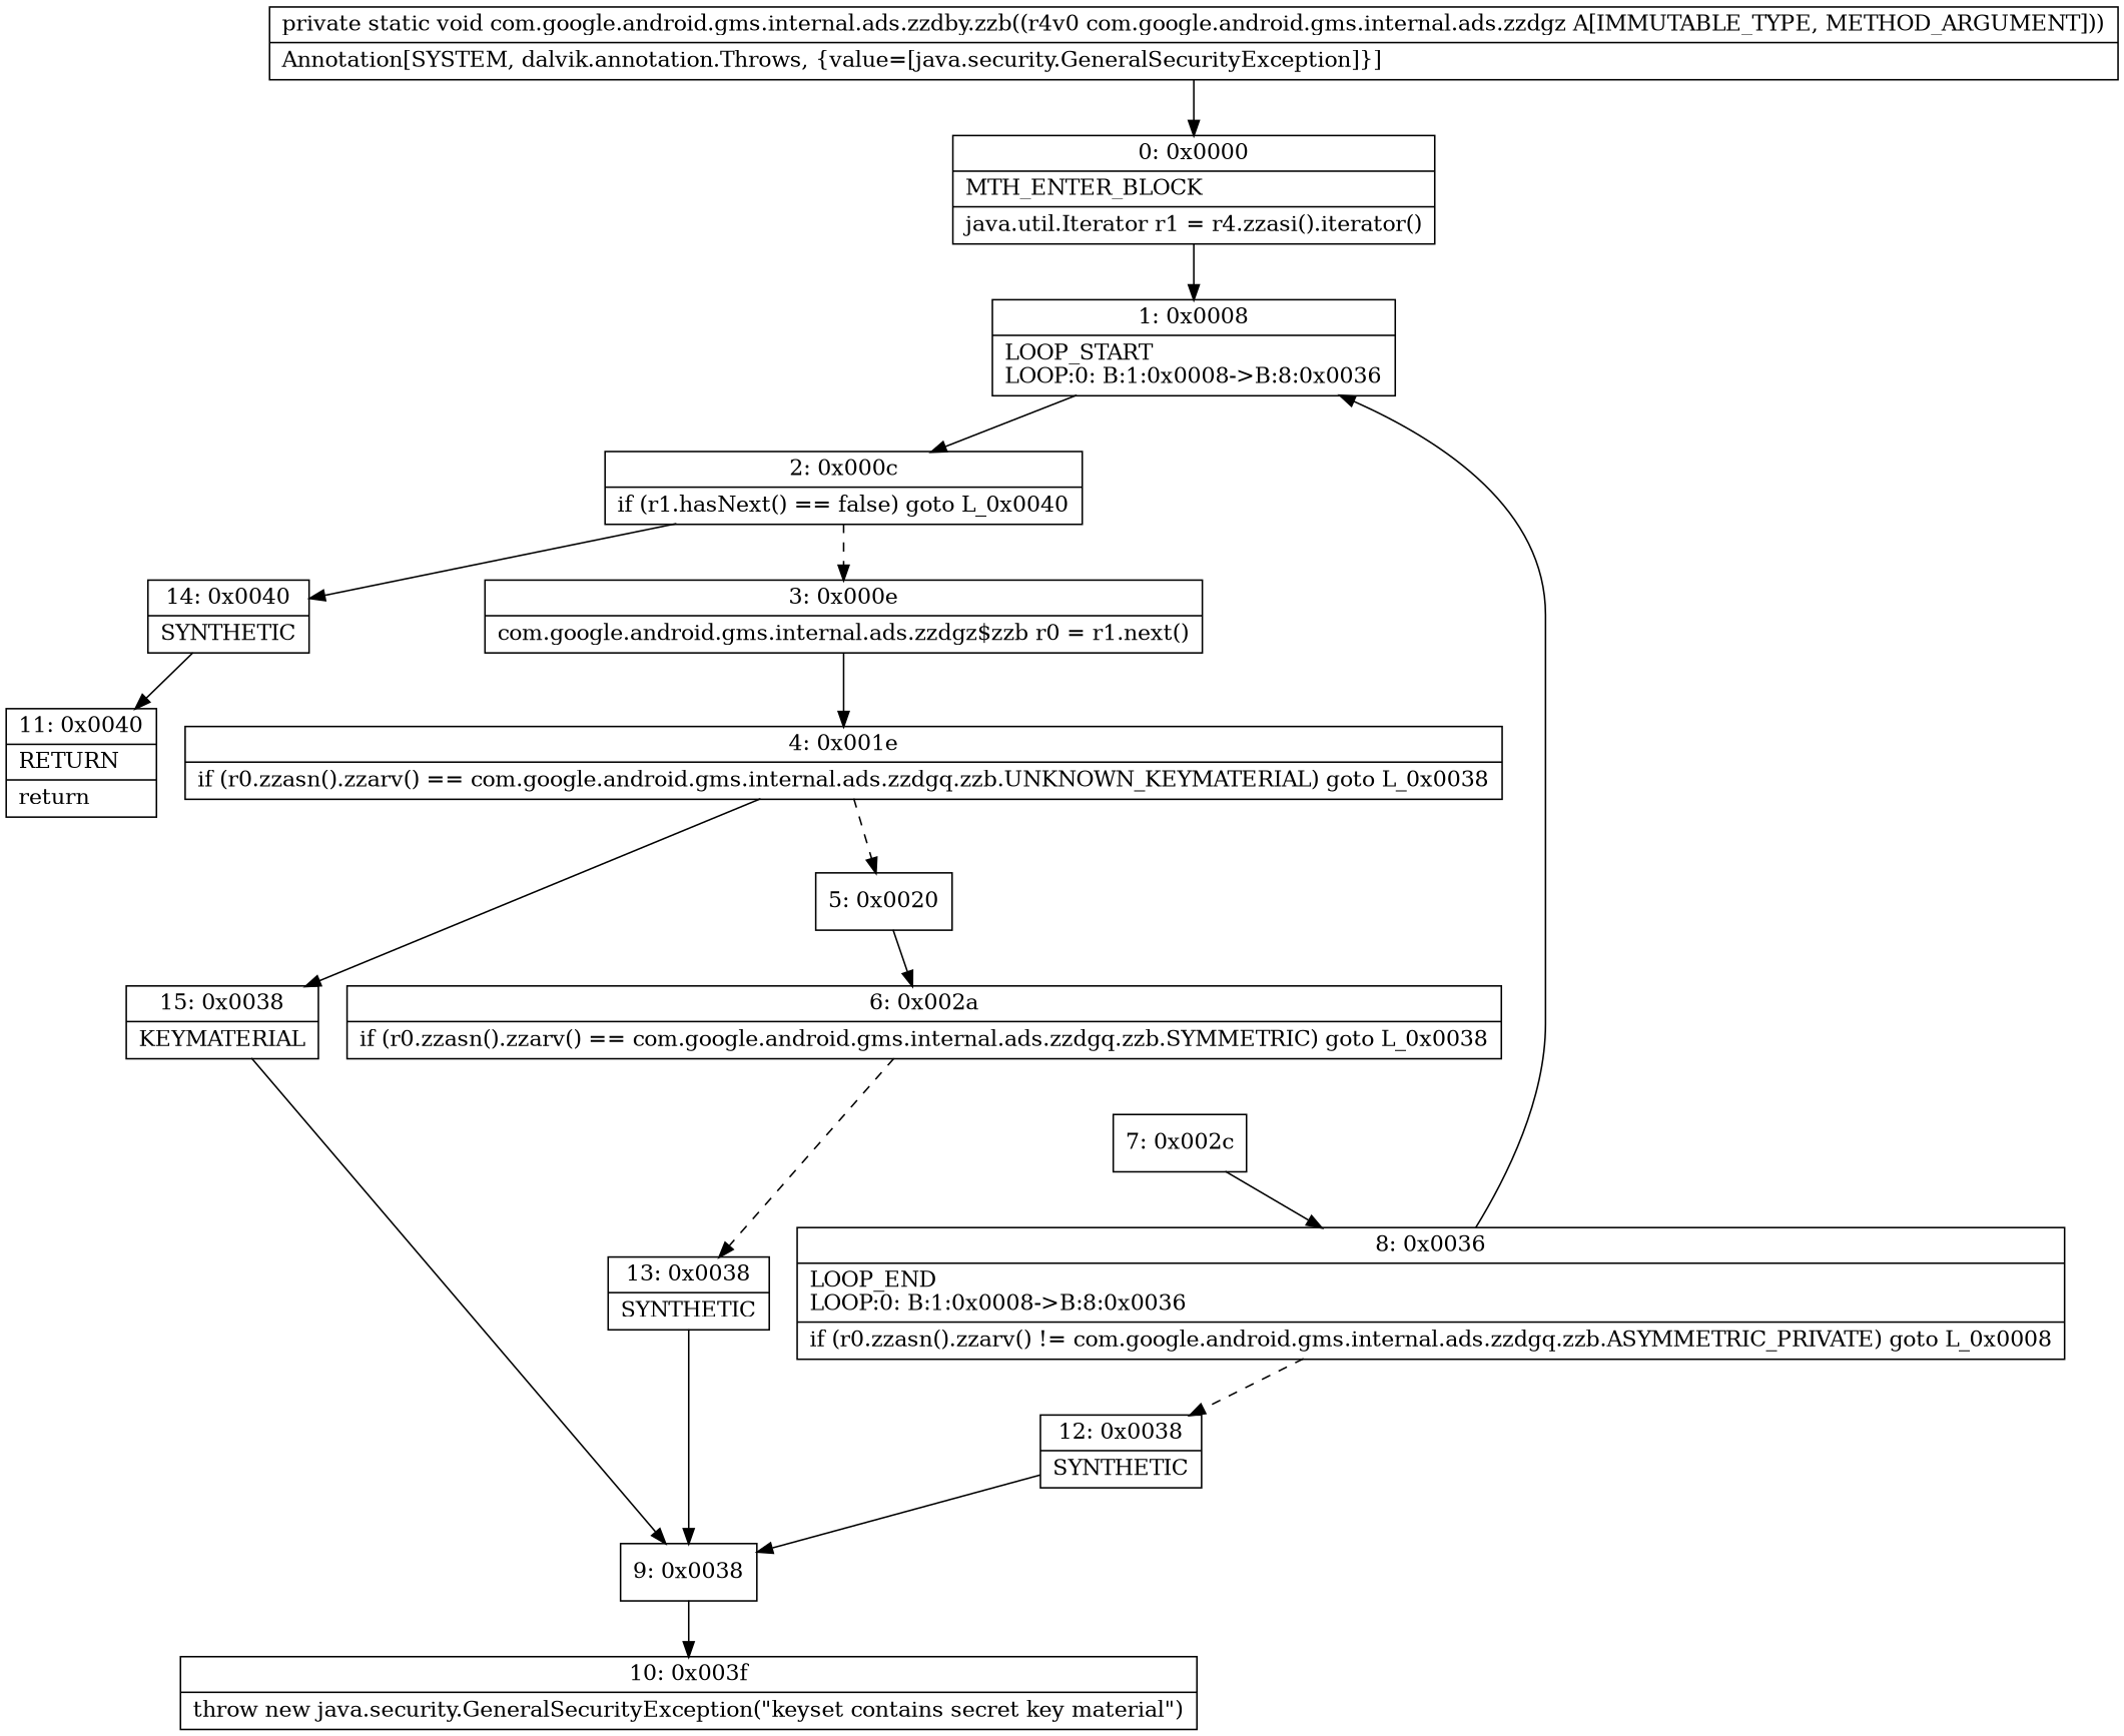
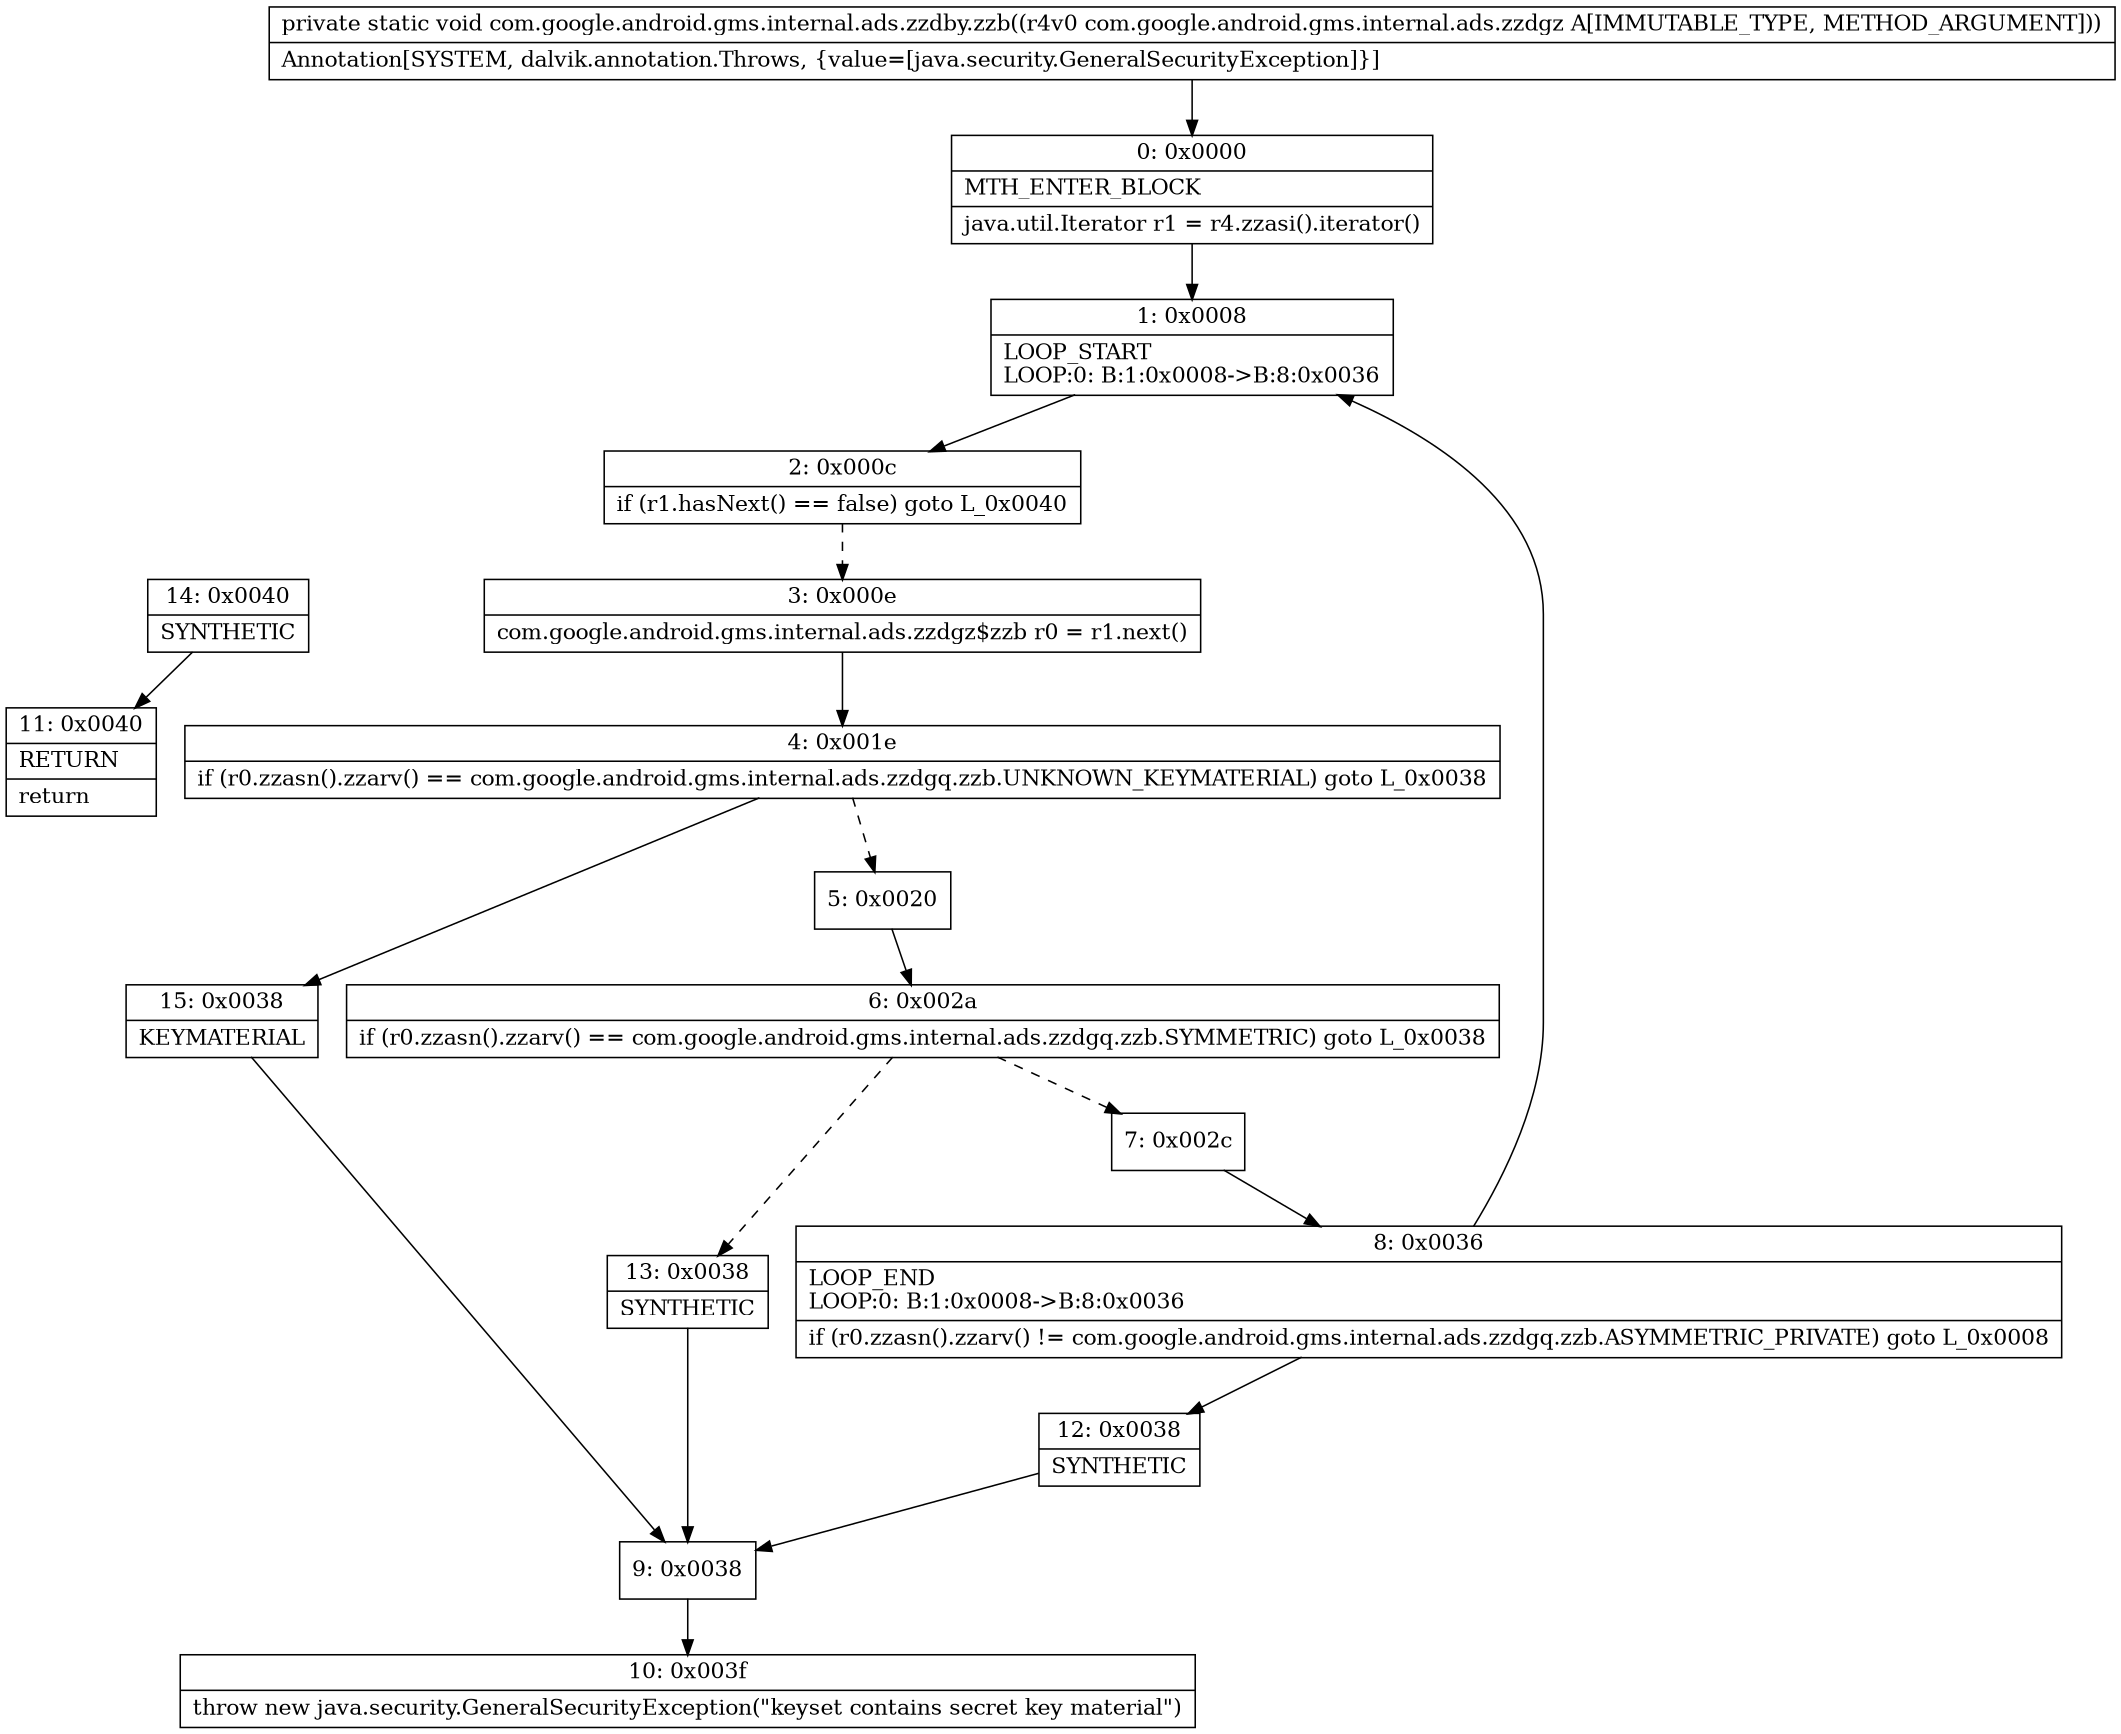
  digraph {
    node [shape=record]
    n1 [label="{0\:\ 0x0000|MTH_ENTER_BLOCK\l|java.util.Iterator r1 = r4.zzasi().iterator()\l}"]
    n2 [label="{1\:\ 0x0008|LOOP_START\lLOOP:0: B:1:0x0008\-\>B:8:0x0036\l}"]
    n3 [label="{2\:\ 0x000c|if (r1.hasNext() == false) goto L_0x0040\l}"]
    n4 [label="{3\:\ 0x000e|com.google.android.gms.internal.ads.zzdgz$zzb r0 = r1.next()\l}"]
    n5 [label="{14\:\ 0x0040|SYNTHETIC\l}"]
    n6 [label="{4\:\ 0x001e|if (r0.zzasn().zzarv() == com.google.android.gms.internal.ads.zzdgq.zzb.UNKNOWN_KEYMATERIAL) goto L_0x0038\l}"]
    n7 [label="{11\:\ 0x0040|RETURN\l|return\l}"]
    n8 [label="{5\:\ 0x0020}"]
    n9 [label="{15\:\ 0x0038|KEYMATERIAL\l}"]
    n10 [label="{6\:\ 0x002a|if (r0.zzasn().zzarv() == com.google.android.gms.internal.ads.zzdgq.zzb.SYMMETRIC) goto L_0x0038\l}"]
    n11 [label="{9\:\ 0x0038}"]
    n12 [label="{7\:\ 0x002c}"]
    n13 [label="{13\:\ 0x0038|SYNTHETIC\l}"]
    n14 [label="{8\:\ 0x0036|LOOP_END\lLOOP:0: B:1:0x0008\-\>B:8:0x0036\l|if (r0.zzasn().zzarv() != com.google.android.gms.internal.ads.zzdgq.zzb.ASYMMETRIC_PRIVATE) goto L_0x0008\l}"]
    n15 [label="{12\:\ 0x0038|SYNTHETIC\l}"]
    n16 [label="{10\:\ 0x003f|throw new java.security.GeneralSecurityException(\"keyset contains secret key material\")\l}"]
    n17 [label="{private static void com.google.android.gms.internal.ads.zzdby.zzb((r4v0 com.google.android.gms.internal.ads.zzdgz A[IMMUTABLE_TYPE, METHOD_ARGUMENT]))  | Annotation[SYSTEM, dalvik.annotation.Throws, \{value=[java.security.GeneralSecurityException]\}]\l}"]
    n1 -> n2
    n2 -> n3
    n3 -> n4 [style=dashed]
-   n3 -> n5
    n4 -> n6
    n5 -> n7
    n6 -> n8 [style=dashed]
    n6 -> n9
    n8 -> n10
    n9 -> n11
+   n10 -> n12 [style=dashed]
    n10 -> n13 [style=dashed]
    n11 -> n16
    n12 -> n14
    n13 -> n11
    n14 -> n2
-   n14 -> n15 [style=dashed]
+   n14 -> n15 [style=solid]
    n15 -> n11
    n17 -> n1
  }
